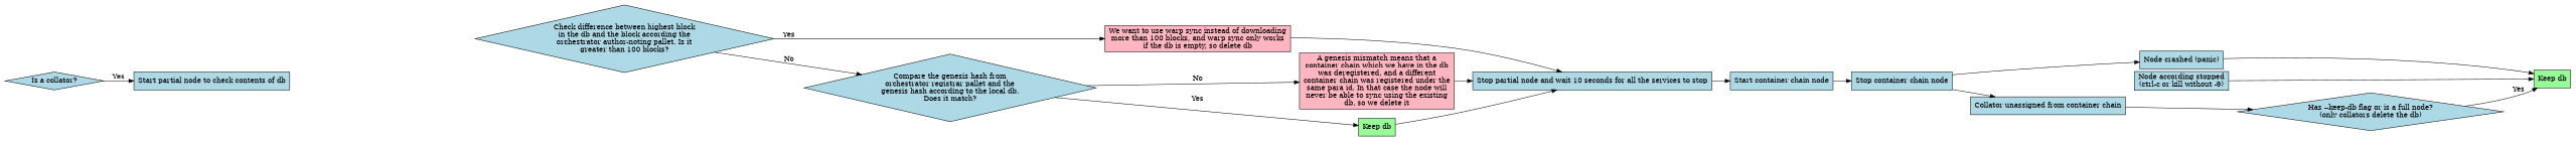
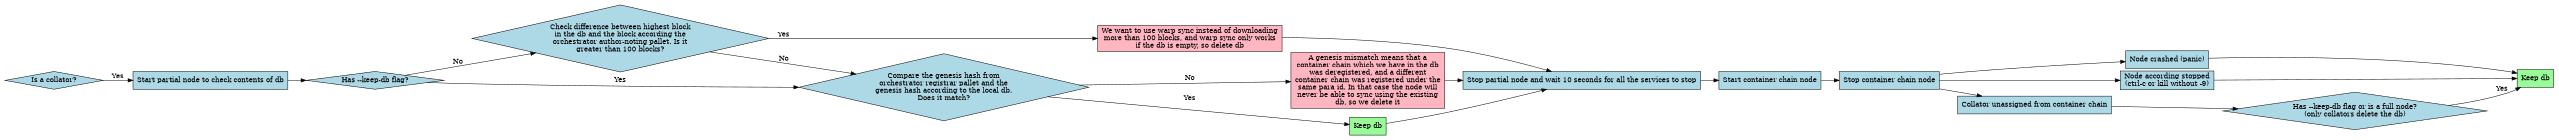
  digraph {
    rankdir=LR
    node [fillcolor="#add8e6" shape=box style=filled]
    n1 [label="Is a collator?" shape=diamond]
    n2 [label="Start partial node to check contents of db"]
+   n3 [label="Has --keep-db flag?" shape=diamond]
    n4 [label="Check difference between highest block\nin the db and the block according the\norchestrator author-noting pallet. Is it\ngreater than 100 blocks?" shape=diamond]
    n5 [label="Compare the genesis hash from\norchestrator registrar pallet and the\ngenesis hash according to the local db.\nDoes it match?" shape=diamond]
    n6 [fillcolor="#FFB6C1" label="We want to use warp sync instead of downloading\nmore than 100 blocks, and warp sync only works\nif the db is empty, so delete db"]
    n7 [fillcolor="#FFB6C1" label="A genesis mismatch means that a\ncontainer chain which we have in the db\nwas deregistered, and a different\ncontainer chain was registered under the\nsame para id. In that case the node will\nnever be able to sync using the existing\ndb, so we delete it"]
    n8 [fillcolor="#98FB98" label="Keep db"]
    n9 [label="Stop partial node and wait 10 seconds for all the services to stop"]
    n10 [label="Start container chain node"]
    n11 [label="Stop container chain node"]
    n12 [label="Node crashed (panic)"]
    n13 [label="Node according stopped\n(ctrl-c or kill without -9)"]
    n14 [label="Collator unassigned from container chain"]
    n15 [fillcolor="#98FB98" label="Keep db"]
    n16 [label="Has --keep-db flag or is a full node?\n(only collators delete the db)" shape=diamond]
    n1 -> n2 [label=Yes]
+   n2 -> n3
+   n3 -> n4 [label=No]
+   n3 -> n5 [label=Yes]
    n4 -> n5 [label=No]
    n4 -> n6 [label=Yes]
    n5 -> n7 [label=No]
    n5 -> n8 [label=Yes]
    n6 -> n9
    n7 -> n9
    n8 -> n9
    n9 -> n10
    n10 -> n11
    n11 -> n12
+   n11 -> n13
    n11 -> n14
    n12 -> n15
    n13 -> n15
    n14 -> n16
    n16 -> n15 [label=Yes]
  }
